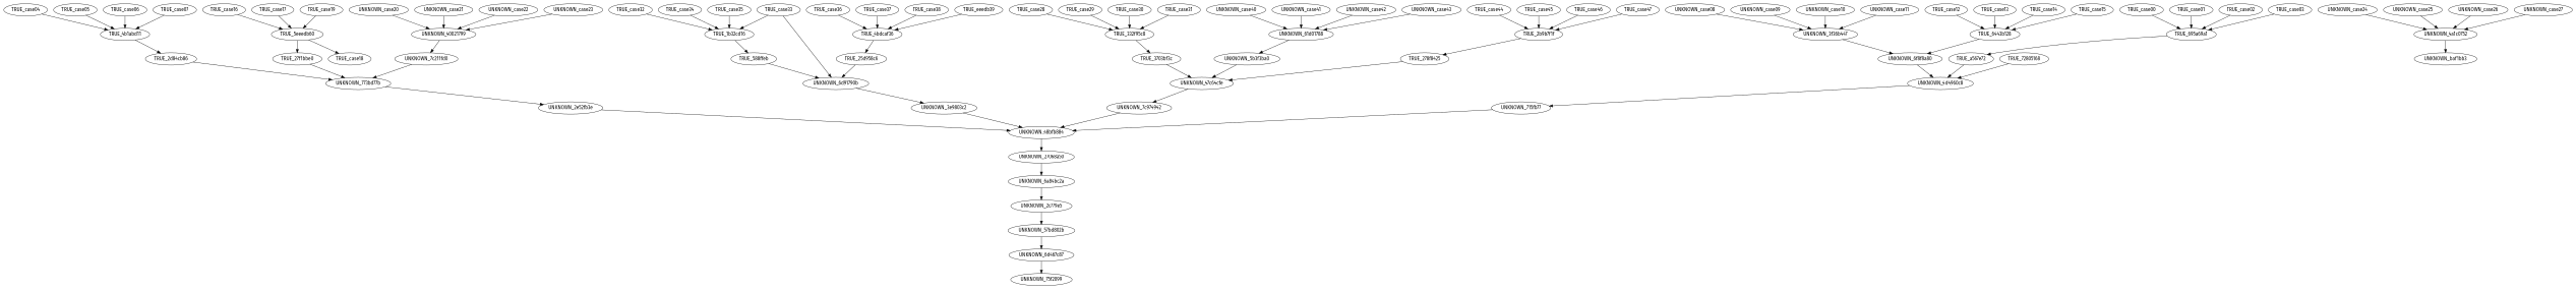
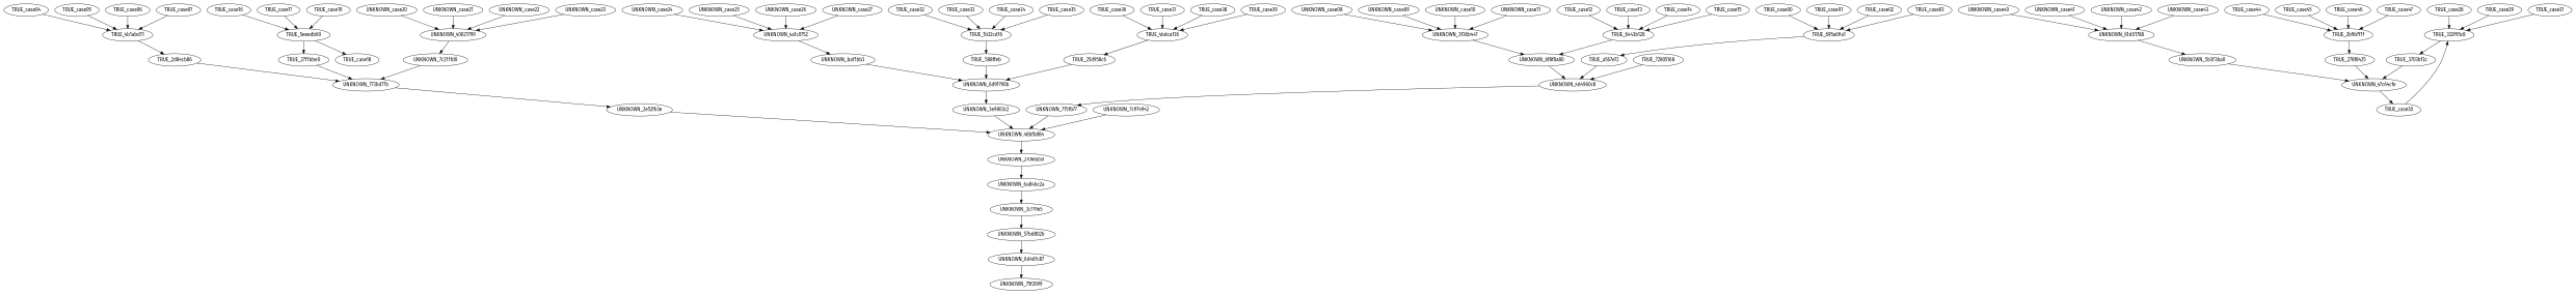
  digraph {
    fontname="Fira Sans"
    node [fontname="Fira Sans"]
    edge [fontname="Fira Sans"]
    TRUE_case00
    TRUE_695a69a1
    TRUE_a567e72
    UNKNOWN_4d4960c8
    TRUE_case01
    TRUE_case02
    TRUE_case03
    TRUE_case04
    TRUE_4b1abd11
    TRUE_2d84cb86
    UNKNOWN_773bd77b
    TRUE_case05
    TRUE_case06
    TRUE_case07
    UNKNOWN_case08
    UNKNOWN_3f36b447
    UNKNOWN_6f8f8a80
    UNKNOWN_case09
    UNKNOWN_case10
    UNKNOWN_case11
    TRUE_case12
    TRUE_6443b128
    TRUE_72805168
    TRUE_case13
    TRUE_case14
    TRUE_case15
    TRUE_case16
    TRUE_5eeedb60
    TRUE_27f1bbe0
    TRUE_case18
    TRUE_case17
    TRUE_case19
    UNKNOWN_case20
    UNKNOWN_40021799
    UNKNOWN_7c211fd0
    UNKNOWN_case21
    UNKNOWN_case22
    UNKNOWN_case23
    UNKNOWN_case24
    UNKNOWN_4a1c0752
    UNKNOWN_baf1bb3
    UNKNOWN_6d91790b
    UNKNOWN_case25
    UNKNOWN_case26
    UNKNOWN_case27
    n46 [label=TRUE_332f95c8]
    TRUE_case28
    TRUE_3703bf3c
    UNKNOWN_47c64cfe
    TRUE_case29
    TRUE_case30
    TRUE_case31
    TRUE_case32
    TRUE_1b32cd16
    TRUE_588ffeb
    TRUE_case33
    TRUE_case34
    TRUE_case35
    TRUE_case36
    TRUE_4bdcaf36
    TRUE_25d958c6
    TRUE_case37
    TRUE_case38
-   TRUE_case39 [label=TRUE_eeedb39]
+   TRUE_case39
    UNKNOWN_case40
    UNKNOWN_61d01788
    UNKNOWN_5b3f3ba0
    UNKNOWN_case41
    UNKNOWN_case42
    UNKNOWN_case43
    TRUE_case44
    TRUE_2b9b7f1f
    TRUE_278f8425
    TRUE_case45
    TRUE_case46
    TRUE_case47
    UNKNOWN_715fb77
    UNKNOWN_2e52fb3e
    UNKNOWN_3e9803c2
    UNKNOWN_7c974942
    UNKNOWN_48bfb884
    UNKNOWN_27068a50
    UNKNOWN_6a84bc2a
    UNKNOWN_2c779e5
    UNKNOWN_57bd802b
    UNKNOWN_6d467c87
    UNKNOWN_75f2099
    TRUE_case00 -> TRUE_695a69a1
    TRUE_695a69a1 -> TRUE_a567e72
    TRUE_a567e72 -> UNKNOWN_4d4960c8
    UNKNOWN_4d4960c8 -> UNKNOWN_715fb77
    TRUE_case01 -> TRUE_695a69a1
    TRUE_case02 -> TRUE_695a69a1
    TRUE_case03 -> TRUE_695a69a1
    TRUE_case04 -> TRUE_4b1abd11
    TRUE_4b1abd11 -> TRUE_2d84cb86
    TRUE_2d84cb86 -> UNKNOWN_773bd77b
    UNKNOWN_773bd77b -> UNKNOWN_2e52fb3e
    TRUE_case05 -> TRUE_4b1abd11
    TRUE_case06 -> TRUE_4b1abd11
    TRUE_case07 -> TRUE_4b1abd11
    UNKNOWN_case08 -> UNKNOWN_3f36b447
    UNKNOWN_3f36b447 -> UNKNOWN_6f8f8a80
    UNKNOWN_6f8f8a80 -> UNKNOWN_4d4960c8
    UNKNOWN_case09 -> UNKNOWN_3f36b447
    UNKNOWN_case10 -> UNKNOWN_3f36b447
    UNKNOWN_case11 -> UNKNOWN_3f36b447
    TRUE_case12 -> TRUE_6443b128
    TRUE_6443b128 -> UNKNOWN_6f8f8a80
    TRUE_72805168 -> UNKNOWN_4d4960c8
    TRUE_case13 -> TRUE_6443b128
    TRUE_case14 -> TRUE_6443b128
    TRUE_case15 -> TRUE_6443b128
    TRUE_case16 -> TRUE_5eeedb60
    TRUE_5eeedb60 -> TRUE_27f1bbe0
    TRUE_5eeedb60 -> TRUE_case18
    TRUE_27f1bbe0 -> UNKNOWN_773bd77b
    TRUE_case17 -> TRUE_5eeedb60
    TRUE_case19 -> TRUE_5eeedb60
    UNKNOWN_case20 -> UNKNOWN_40021799
    UNKNOWN_40021799 -> UNKNOWN_7c211fd0
    UNKNOWN_7c211fd0 -> UNKNOWN_773bd77b
    UNKNOWN_case21 -> UNKNOWN_40021799
    UNKNOWN_case22 -> UNKNOWN_40021799
    UNKNOWN_case23 -> UNKNOWN_40021799
    UNKNOWN_case24 -> UNKNOWN_4a1c0752
    UNKNOWN_4a1c0752 -> UNKNOWN_baf1bb3
-   TRUE_case33 -> UNKNOWN_6d91790b
+   UNKNOWN_baf1bb3 -> UNKNOWN_6d91790b
    UNKNOWN_6d91790b -> UNKNOWN_3e9803c2
    UNKNOWN_case25 -> UNKNOWN_4a1c0752
    UNKNOWN_case26 -> UNKNOWN_4a1c0752
    UNKNOWN_case27 -> UNKNOWN_4a1c0752
    n46 -> TRUE_3703bf3c
    TRUE_case28 -> n46
    TRUE_3703bf3c -> UNKNOWN_47c64cfe
-   UNKNOWN_47c64cfe -> UNKNOWN_7c974942
+   UNKNOWN_47c64cfe -> TRUE_case30
    TRUE_case29 -> n46
    TRUE_case30 -> n46
    TRUE_case31 -> n46
    TRUE_case32 -> TRUE_1b32cd16
    TRUE_1b32cd16 -> TRUE_588ffeb
    TRUE_588ffeb -> UNKNOWN_6d91790b
    TRUE_case33 -> TRUE_1b32cd16
    TRUE_case34 -> TRUE_1b32cd16
    TRUE_case35 -> TRUE_1b32cd16
    TRUE_case36 -> TRUE_4bdcaf36
    TRUE_4bdcaf36 -> TRUE_25d958c6
    TRUE_25d958c6 -> UNKNOWN_6d91790b
    TRUE_case37 -> TRUE_4bdcaf36
    TRUE_case38 -> TRUE_4bdcaf36
    TRUE_case39 -> TRUE_4bdcaf36
    UNKNOWN_case40 -> UNKNOWN_61d01788
    UNKNOWN_61d01788 -> UNKNOWN_5b3f3ba0
    UNKNOWN_5b3f3ba0 -> UNKNOWN_47c64cfe
    UNKNOWN_case41 -> UNKNOWN_61d01788
    UNKNOWN_case42 -> UNKNOWN_61d01788
    UNKNOWN_case43 -> UNKNOWN_61d01788
    TRUE_case44 -> TRUE_2b9b7f1f
    TRUE_2b9b7f1f -> TRUE_278f8425
    TRUE_278f8425 -> UNKNOWN_47c64cfe
    TRUE_case45 -> TRUE_2b9b7f1f
    TRUE_case46 -> TRUE_2b9b7f1f
    TRUE_case47 -> TRUE_2b9b7f1f
    UNKNOWN_715fb77 -> UNKNOWN_48bfb884
    UNKNOWN_2e52fb3e -> UNKNOWN_48bfb884
    UNKNOWN_3e9803c2 -> UNKNOWN_48bfb884
    UNKNOWN_7c974942 -> UNKNOWN_48bfb884
    UNKNOWN_48bfb884 -> UNKNOWN_27068a50
    UNKNOWN_27068a50 -> UNKNOWN_6a84bc2a
    UNKNOWN_6a84bc2a -> UNKNOWN_2c779e5
    UNKNOWN_2c779e5 -> UNKNOWN_57bd802b
    UNKNOWN_57bd802b -> UNKNOWN_6d467c87
    UNKNOWN_6d467c87 -> UNKNOWN_75f2099
  }
